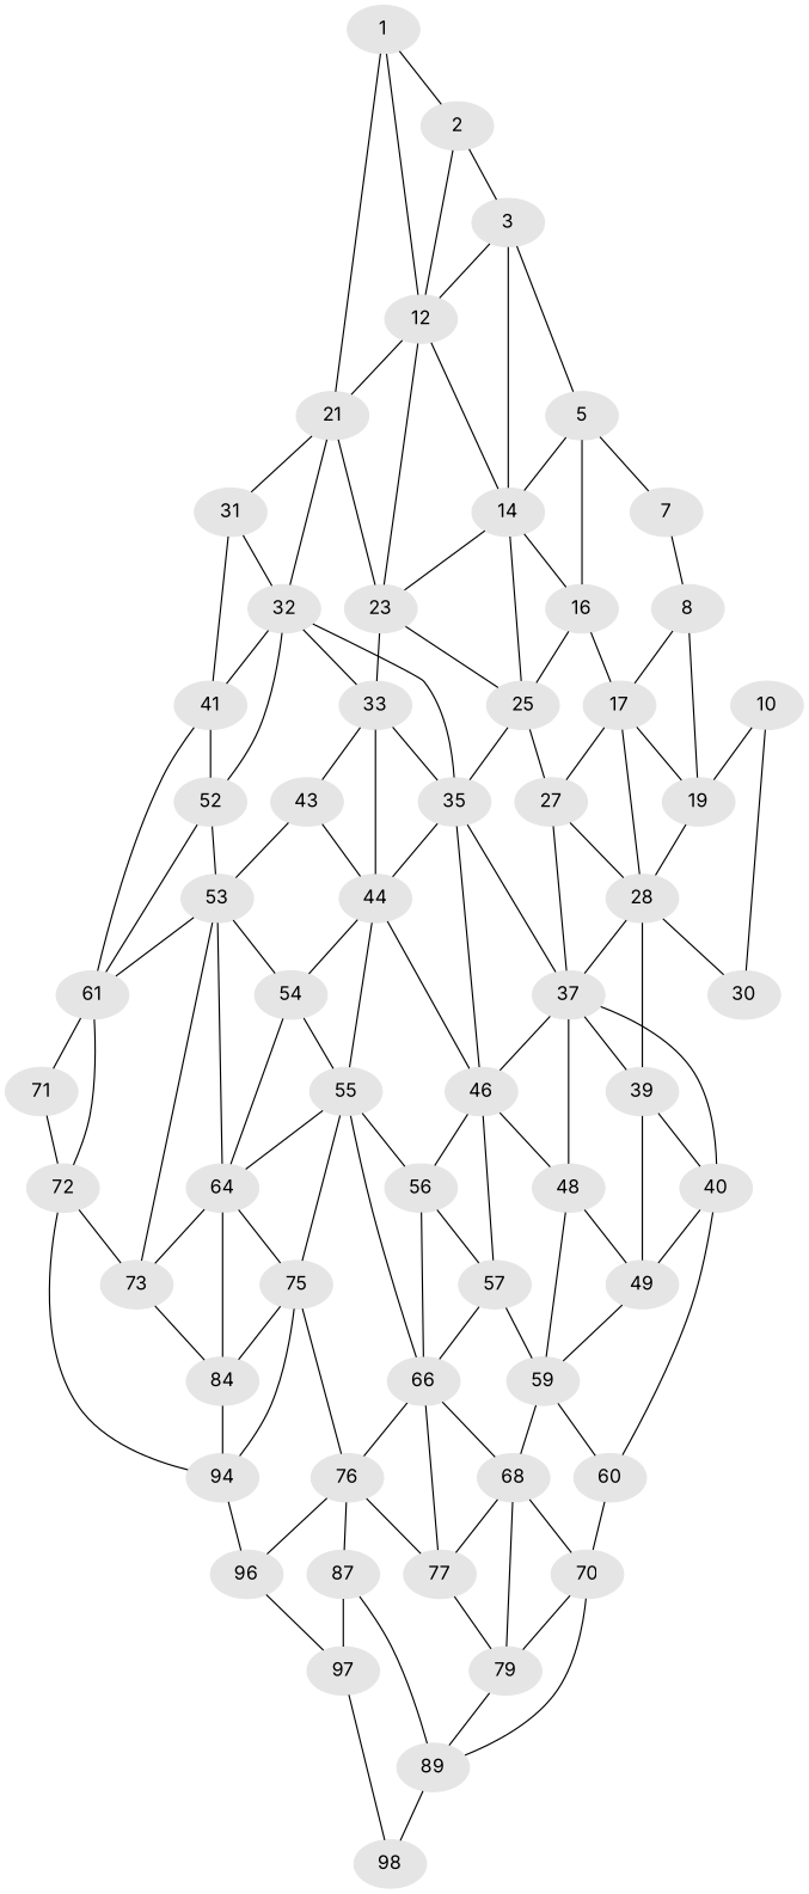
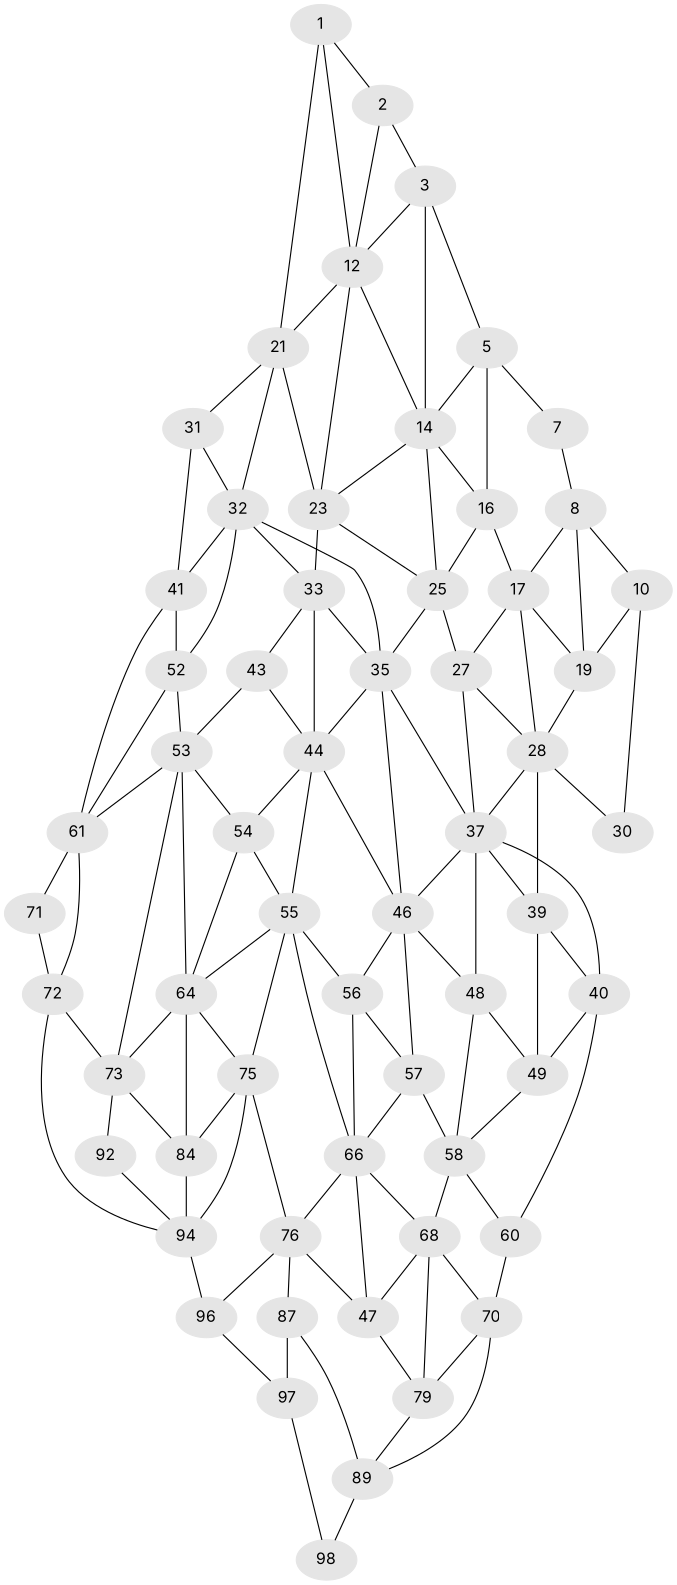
  graph {
    fontname=Inter
    node [color=gray90 fontname=Inter style=filled]
    edge [fontname=Inter]
    1 [super="+11"]
    2
    12 [super="+13"]
    21 [super="+22"]
    3 [super="+4"]
    14 [super="+15"]
    23 [super="+24"]
    31
    32 [super="+42"]
    5 [super="+6"]
    7
    16
    25 [super="+26"]
    8 [super="+9"]
    17 [super="+18"]
    10 [super="+20"]
    19
    27
    28 [super="+29"]
    30
    33 [super="+34"]
    35 [super="+36"]
    37 [super="+38"]
    39
    41 [super="+51"]
    52
    43
    44 [super="+45"]
    46 [super="+47"]
    40 [super="+50"]
    48
    49
    60
    61 [super="+62"]
    53 [super="+63"]
    54
    55 [super="+65"]
    56
    57
-   58 [super="+59" label=59]
+   58 [super="+59"]
    70 [super="+80"]
    71 [super="+81"]
    72 [super="+82"]
    64 [super="+74"]
    73 [super="+83"]
    66 [super="+67"]
    75 [super="+85"]
    68 [super="+69"]
    84
+   92 [super="+93"]
    76 [super="+86"]
-   77 [super="+78"]
+   77 [super="+78" label=47]
    94 [super="+95"]
    79
    89 [super="+90"]
    87 [super="+88"]
    96
    98 [super="+99"]
    97
    1 -- 2
    1 -- 12
    1 -- 21
    2 -- 12
    2 -- 3
    12 -- 21
    12 -- 14
    12 -- 23
    21 -- 23
    21 -- 31
    21 -- 32
    3 -- 12
    3 -- 14
    3 -- 5
    14 -- 23
    14 -- 16
    14 -- 25
    23 -- 25
    23 -- 33 [weight=2]
    31 -- 32
    31 -- 41
    32 -- 33
    32 -- 35
    32 -- 41
    32 -- 52
    5 -- 14
    5 -- 7
    5 -- 16
    7 -- 8
    16 -- 25
    16 -- 17
    25 -- 27
    25 -- 35 [weight=2]
    8 -- 17
+   8 -- 10
    8 -- 19
    17 -- 19
    17 -- 27
    17 -- 28
    10 -- 19
    10 -- 30
    19 -- 28
    27 -- 28
    27 -- 37
    28 -- 30
    28 -- 37
    28 -- 39
    33 -- 35
    33 -- 43
    33 -- 44
    35 -- 37
    35 -- 44
    35 -- 46
    37 -- 39
    37 -- 46
    37 -- 40
    37 -- 48
    39 -- 40
    39 -- 49
    41 -- 52
    41 -- 61
    52 -- 61
    52 -- 53
    43 -- 44
    43 -- 53
    44 -- 46
    44 -- 54
    44 -- 55
    46 -- 48
    46 -- 56
    46 -- 57
    40 -- 49
    40 -- 60
    48 -- 49
    48 -- 58
    49 -- 58
    60 -- 70
    61 -- 71
    61 -- 72
    53 -- 61
    53 -- 54
    53 -- 64
    53 -- 73
    54 -- 55
    54 -- 64
    55 -- 56
    55 -- 64
    55 -- 66
    55 -- 75
    56 -- 57
    56 -- 66
    57 -- 58
    57 -- 66
    58 -- 60
    58 -- 68 [weight=2]
    70 -- 79
    70 -- 89
    71 -- 72 [weight=2]
    72 -- 73 [weight=2]
    72 -- 94
    64 -- 73
    64 -- 75
    64 -- 84
    73 -- 84
+   73 -- 92
    66 -- 68
    66 -- 76
    66 -- 77
    75 -- 84
    75 -- 76 [weight=2]
    75 -- 94
    68 -- 70
    68 -- 77
    68 -- 79
    84 -- 94
+   92 -- 94
    76 -- 77
    76 -- 87
    76 -- 96
    77 -- 79
    94 -- 96
    79 -- 89
    89 -- 98
    87 -- 89
    87 -- 97
    96 -- 97
    97 -- 98
  }
